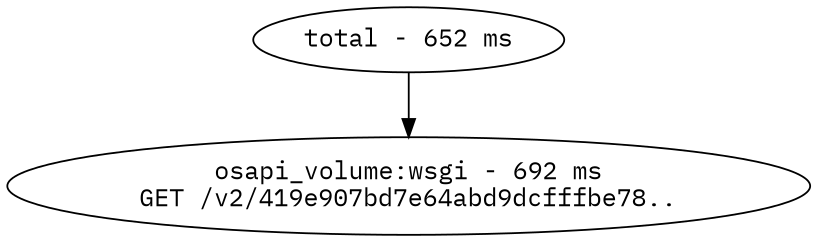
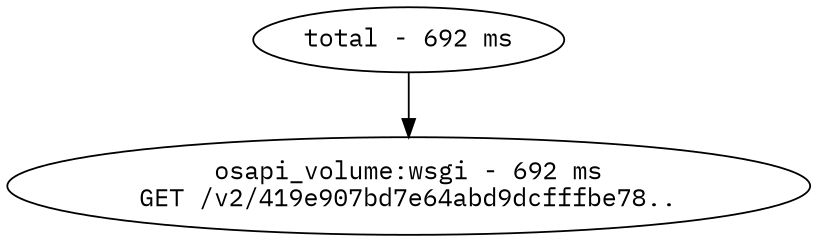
  digraph {
    fontname="IBM Plex Mono"
    node [fontname="IBM Plex Mono"]
-   n1 [label="total - 652 ms"]
+   n1 [label="total - 692 ms"]
    n2 [label="osapi_volume:wsgi - 692 ms\nGET /v2/419e907bd7e64abd9dcfffbe78.."]
    n1 -> n2 [fontname="IBM Plex Mono"]
  }
